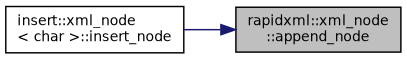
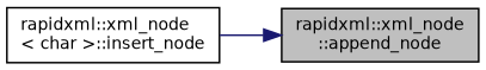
  digraph {
    rankdir=RL
    node [color=black fontname=Helvetica fontsize=10 shape=record style=filled]
    n1 [fillcolor=grey75 fontcolor=black height=0.2 label="rapidxml::xml_node\l::append_node" width=0.4]
-   n2 [fillcolor=white height=0.2 label="insert::xml_node\l\< char \>::insert_node" width=0.4]
+   n2 [fillcolor=white height=0.2 label="rapidxml::xml_node\l\< char \>::insert_node" width=0.4]
    n1 -> n2 [color=midnightblue dir=back fontname=Helvetica fontsize=10 labelfontname=Helvetica labelfontsize=10 style=solid]
  }
